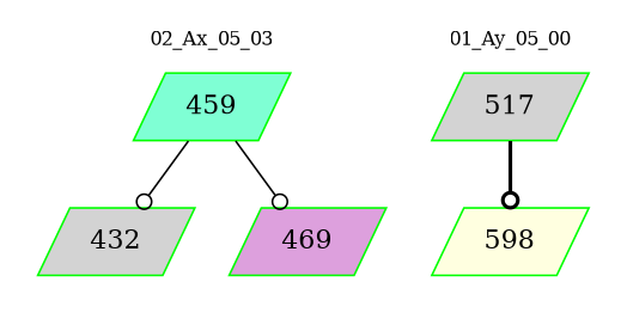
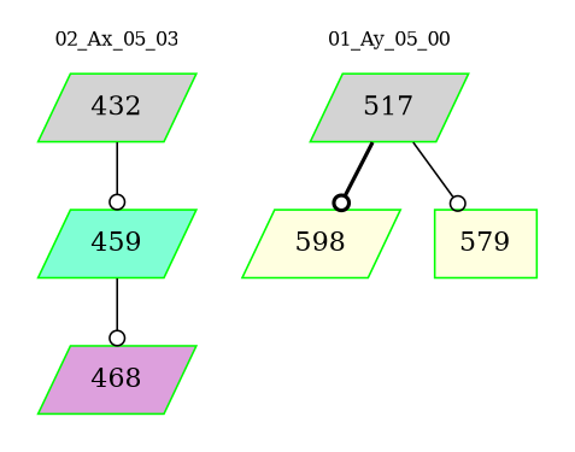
  digraph {
    node [color=green fillcolor=lightgrey shape=parallelogram style=filled]
    edge [arrowhead=odot color=black style=solid]
    n1 [fillcolor=aquamarine label=459]
    n2 [label=432]
-   n3 [fillcolor=plum label=469]
+   n3 [fillcolor=plum label=468]
    n4 [label=517]
    n5 [fillcolor=lightyellow label=598]
+   n6 [fillcolor=lightyellow label=579 shape=box]
    subgraph cluster_1 {
      color=white
      fontsize=10
      label="02_Ax_05_03"
      n1
      n2
      n3
    }
    subgraph cluster_2 {
      color=white
      fontsize=10
      label="01_Ay_05_00"
      n4
      n5
+     n6
    }
-   n1 -> n2
+   n2 -> n1
    n1 -> n3
    n4 -> n5 [style=bold]
+   n4 -> n6
  }
